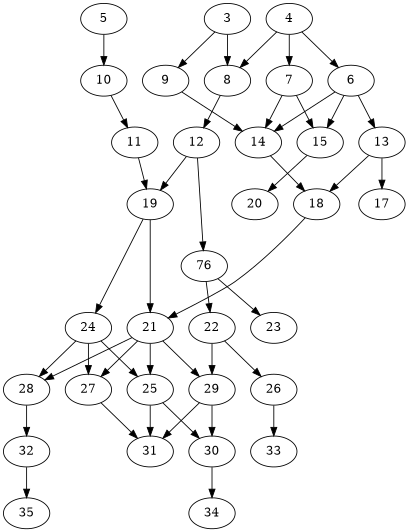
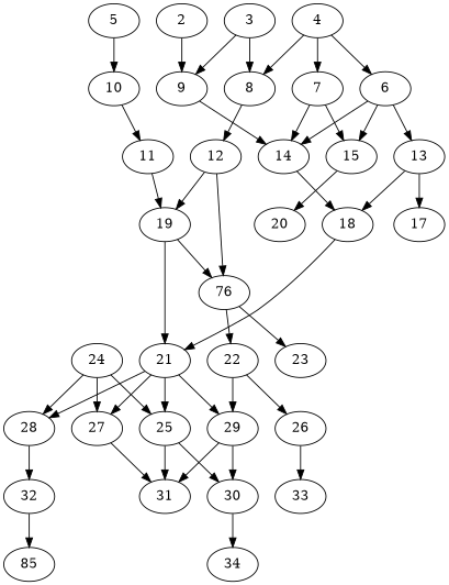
  digraph {
    node [alpha=0.03]
    7 [expect_size=51559424]
    14 [expect_size=25796608]
    15 [alpha=0.05 expect_size=7486464]
    9 [alpha=0.10 expect_size=48238592]
    18 [alpha=0.08 expect_size=36144128]
    20 [alpha=0.14 expect_size=11914240]
+   2 [alpha=0.10 expect_size=7285760]
    3 [alpha=0.08 expect_size=37292032]
    8 [alpha=0.20 expect_size=17330176]
    12 [alpha=0.17 expect_size=28464128]
    19 [alpha=0.14 expect_size=35209216]
    n12 [alpha=0.05 expect_size=30517248 label=76]
    4 [alpha=0.12 expect_size=23611392]
    6 [alpha=0.20 expect_size=19664896]
    13 [alpha=0.08 expect_size=5955584]
    17 [alpha=0.17 expect_size=30232576]
    5 [alpha=0.10 expect_size=27765760]
    10 [alpha=0.12 expect_size=15851520]
    11 [alpha=0.08 expect_size=13194240]
    21 [alpha=0.02 expect_size=40359936]
    24 [expect_size=25064448]
    22 [alpha=0.11 expect_size=12366848]
    23 [alpha=0.13 expect_size=52413440]
    29 [alpha=0.14 expect_size=20880384]
    25 [expect_size=33290240]
    27 [alpha=0.14 expect_size=9796608]
    28 [alpha=0.05 expect_size=49238016]
    26 [alpha=0.09 expect_size=45829120]
    30 [alpha=0.07 expect_size=7359488]
    31 [alpha=0.04 expect_size=39832576]
    33 [alpha=0.17 expect_size=21572608]
    32 [alpha=0.10 expect_size=43888640]
    34 [alpha=0.13 expect_size=52119552]
-   35 [alpha=0.09 expect_size=12341248]
+   35 [alpha=0.09 expect_size=12341248 label=85]
    7 -> 14
    7 -> 15
    14 -> 18
    15 -> 20
    9 -> 14
    18 -> 21
+   2 -> 9
    3 -> 9
    3 -> 8
    8 -> 12
    12 -> 19
    12 -> n12
    19 -> 21
-   19 -> 24
+   19 -> n12
    n12 -> 22
    n12 -> 23
    4 -> 7
    4 -> 8
    4 -> 6
    6 -> 14
    6 -> 15
    6 -> 13
    13 -> 18
    13 -> 17
    5 -> 10
    10 -> 11
    11 -> 19
    21 -> 29
    21 -> 25
    21 -> 27
    21 -> 28
    24 -> 25
    24 -> 27
    24 -> 28
    22 -> 29
    22 -> 26
    29 -> 30
    29 -> 31
    25 -> 30
    25 -> 31
    27 -> 31
    28 -> 32
    26 -> 33
    30 -> 34
    32 -> 35
  }
